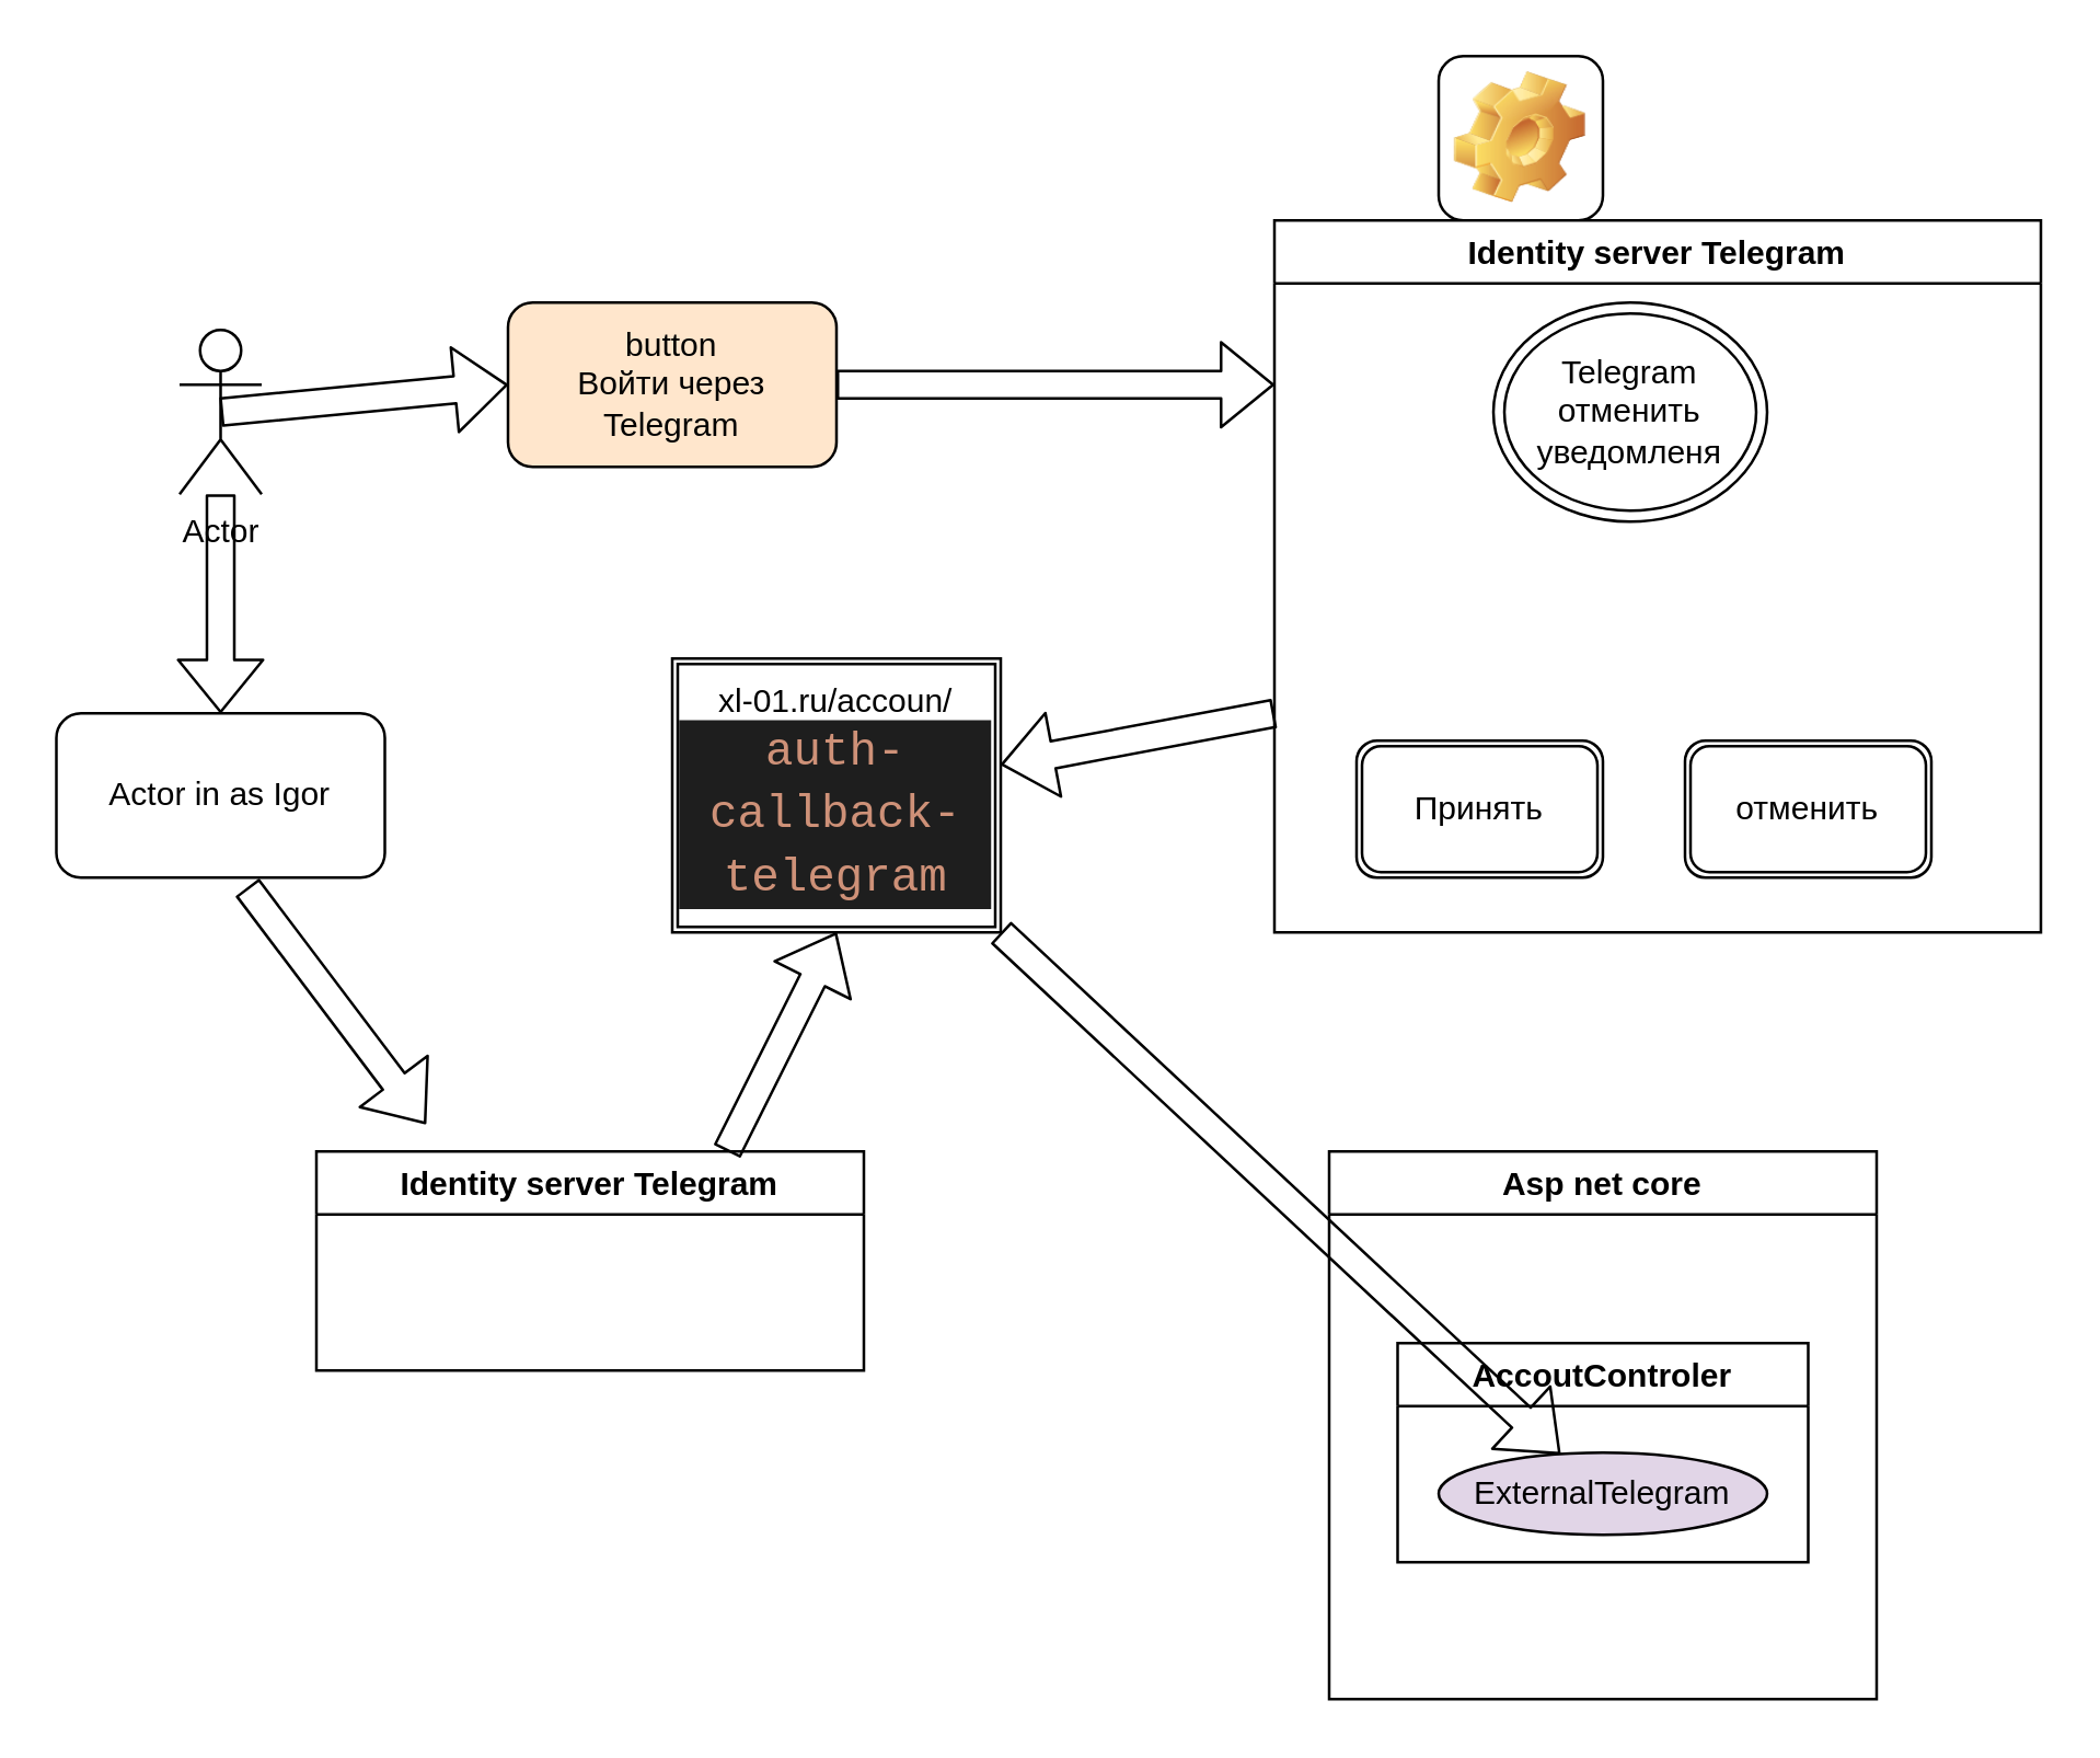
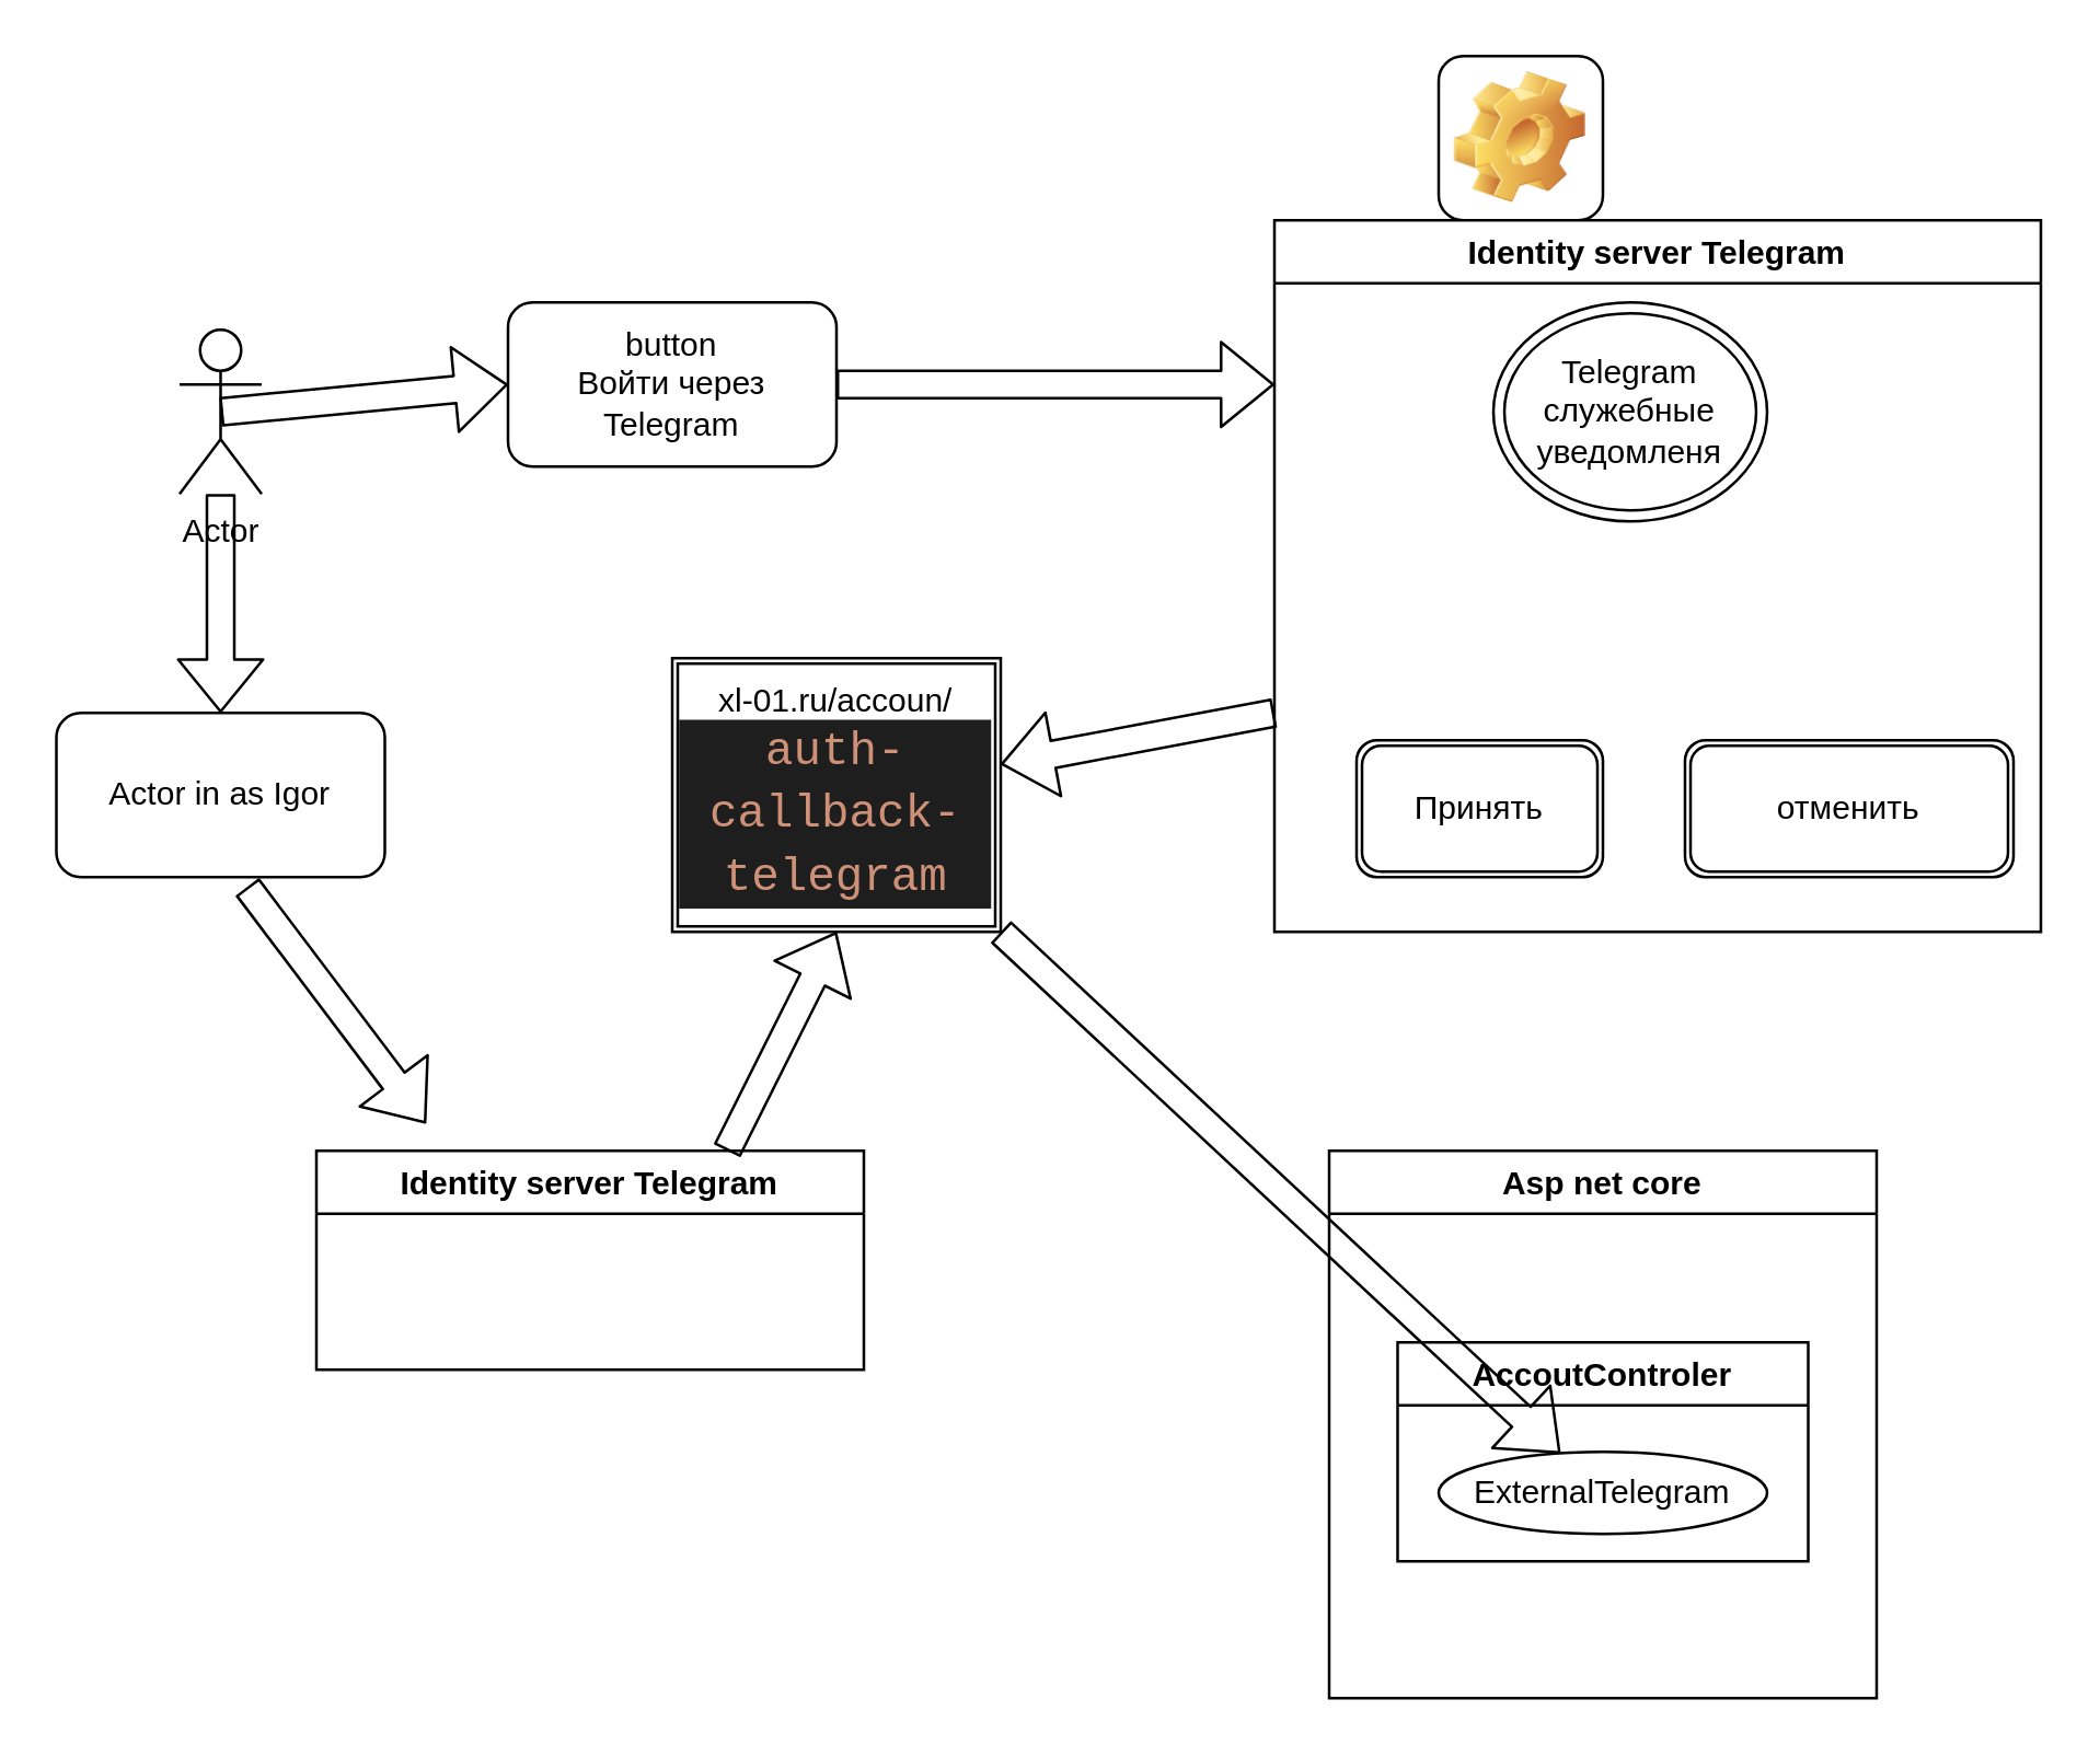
  <mxCell id="0" />
  <mxCell id="1" parent="0" />
  <mxCell id="2" value="Actor" style="shape=umlActor;verticalLabelPosition=bottom;verticalAlign=top;html=1;outlineConnect=0;" vertex="1" parent="1"><mxGeometry x="65" y="120" width="30" height="60" as="geometry" /></mxCell>
- <mxCell id="3" value="button&lt;br&gt;Войти через Telegram" style="rounded=1;whiteSpace=wrap;html=1;fillColor=#ffe6cc;" vertex="1" parent="1"><mxGeometry x="185" y="110" width="120" height="60" as="geometry" /></mxCell>
+ <mxCell id="3" value="button&lt;br&gt;Войти через Telegram" style="rounded=1;whiteSpace=wrap;html=1;" vertex="1" parent="1"><mxGeometry x="185" y="110" width="120" height="60" as="geometry" /></mxCell>
  <mxCell id="4" value="" style="shape=flexArrow;endArrow=classic;html=1;exitX=0.5;exitY=0.5;exitDx=0;exitDy=0;exitPerimeter=0;entryX=0;entryY=0.5;entryDx=0;entryDy=0;" edge="1" parent="1" source="2" target="3"><mxGeometry width="50" height="50" relative="1" as="geometry"><mxPoint x="85" y="190" as="sourcePoint" /><mxPoint x="135" y="140" as="targetPoint" /></mxGeometry></mxCell>
  <mxCell id="5" value="Icon" style="icon;html=1;image=img/clipart/Gear_128x128.png" vertex="1" parent="1"><mxGeometry x="525" width="60" height="60" as="geometry" y="20" /></mxCell>
  <mxCell id="6" value="Identity server Telegram" style="swimlane;" vertex="1" parent="1"><mxGeometry x="465" y="80" width="280" height="260" as="geometry" /></mxCell>
- <mxCell id="7" value="Telegram отменить&lt;br&gt;уведомленя" style="ellipse;shape=doubleEllipse;whiteSpace=wrap;html=1;" vertex="1" parent="6"><mxGeometry x="80" y="30" width="100" height="80" as="geometry" /></mxCell>
+ <mxCell id="7" value="Telegram служебные&lt;br&gt;уведомленя" style="ellipse;shape=doubleEllipse;whiteSpace=wrap;html=1;" vertex="1" parent="6"><mxGeometry x="80" y="30" width="100" height="80" as="geometry" /></mxCell>
  <mxCell id="8" value="Принять" style="shape=ext;double=1;rounded=1;whiteSpace=wrap;html=1;" vertex="1" parent="6"><mxGeometry x="30" y="190" width="90" height="50" as="geometry" /></mxCell>
- <mxCell id="9" value="отменить" style="shape=ext;double=1;rounded=1;whiteSpace=wrap;html=1;" vertex="1" parent="6"><mxGeometry x="150" y="190" width="90" height="50" as="geometry" /></mxCell>
+ <mxCell id="9" value="отменить" style="shape=ext;double=1;rounded=1;whiteSpace=wrap;html=1;" vertex="1" parent="6"><mxGeometry x="150" y="190" width="120" height="50" as="geometry" /></mxCell>
  <mxCell id="10" value="" style="shape=flexArrow;endArrow=classic;html=1;exitX=1;exitY=0.5;exitDx=0;exitDy=0;" edge="1" parent="1" source="3"><mxGeometry width="50" height="50" relative="1" as="geometry"><mxPoint x="395" y="210" as="sourcePoint" /><mxPoint x="465" y="140" as="targetPoint" /></mxGeometry></mxCell>
  <mxCell id="11" value="&lt;span&gt;xl-01.ru/accoun/&lt;/span&gt;&lt;br&gt;&lt;div style=&quot;color: rgb(212 , 212 , 212) ; background-color: rgb(30 , 30 , 30) ; font-family: &amp;#34;fixedsys&amp;#34; , &amp;#34;fira code&amp;#34; , &amp;#34;menlo&amp;#34; , &amp;#34;monaco&amp;#34; , &amp;#34;courier new&amp;#34; , monospace , &amp;#34;consolas&amp;#34; , &amp;#34;courier new&amp;#34; , monospace ; font-size: 17px ; line-height: 23px&quot;&gt;&lt;span style=&quot;color: rgb(206 , 145 , 120)&quot;&gt;auth-callback-telegram&lt;/span&gt;&lt;/div&gt;" style="shape=ext;double=1;rounded=0;whiteSpace=wrap;html=1;" vertex="1" parent="1"><mxGeometry x="245" y="240" width="120" height="100" as="geometry" /></mxCell>
  <mxCell id="12" value="" style="shape=flexArrow;endArrow=classic;html=1;" edge="1" parent="1" target="11"><mxGeometry width="50" height="50" relative="1" as="geometry"><mxPoint x="465" y="260" as="sourcePoint" /><mxPoint x="445" y="320" as="targetPoint" /></mxGeometry></mxCell>
  <mxCell id="13" value="Actor in as Igor" style="rounded=1;whiteSpace=wrap;html=1;" vertex="1" parent="1"><mxGeometry x="20" y="260" width="120" height="60" as="geometry" /></mxCell>
  <mxCell id="14" value="Identity server Telegram" style="swimlane;" vertex="1" parent="1"><mxGeometry x="115" y="420" width="200" height="80" as="geometry" /></mxCell>
  <mxCell id="15" value="" style="shape=flexArrow;endArrow=classic;html=1;entryX=0.5;entryY=0;entryDx=0;entryDy=0;" edge="1" parent="1" source="2" target="13"><mxGeometry width="50" height="50" relative="1" as="geometry"><mxPoint x="395" y="370" as="sourcePoint" /><mxPoint x="445" y="320" as="targetPoint" /></mxGeometry></mxCell>
  <mxCell id="16" value="" style="shape=flexArrow;endArrow=classic;html=1;exitX=0.581;exitY=1.059;exitDx=0;exitDy=0;exitPerimeter=0;" edge="1" parent="1" source="13"><mxGeometry width="50" height="50" relative="1" as="geometry"><mxPoint x="395" y="370" as="sourcePoint" /><mxPoint x="155" y="410" as="targetPoint" /></mxGeometry></mxCell>
  <mxCell id="17" value="" style="shape=flexArrow;endArrow=classic;html=1;exitX=0.75;exitY=0;exitDx=0;exitDy=0;entryX=0.5;entryY=1;entryDx=0;entryDy=0;" edge="1" parent="1" source="14" target="11"><mxGeometry width="50" height="50" relative="1" as="geometry"><mxPoint x="395" y="370" as="sourcePoint" /><mxPoint x="445" y="320" as="targetPoint" /></mxGeometry></mxCell>
  <mxCell id="18" value="Asp net core" style="swimlane;" vertex="1" parent="1"><mxGeometry x="485" y="420" width="200" height="200" as="geometry" /></mxCell>
  <mxCell id="19" value="AccoutControler" style="swimlane;" vertex="1" parent="18"><mxGeometry x="25" y="70" width="150" height="80" as="geometry" /></mxCell>
- <mxCell id="20" value="ExternalTelegram" style="ellipse;whiteSpace=wrap;html=1;fillColor=#e1d5e7;" vertex="1" parent="19"><mxGeometry x="15" y="40" width="120" height="30" as="geometry" /></mxCell>
+ <mxCell id="20" value="ExternalTelegram" style="ellipse;whiteSpace=wrap;html=1;" vertex="1" parent="19"><mxGeometry x="15" y="40" width="120" height="30" as="geometry" /></mxCell>
  <mxCell id="21" value="" style="shape=flexArrow;endArrow=classic;html=1;exitX=1;exitY=1;exitDx=0;exitDy=0;" edge="1" parent="1" source="11" target="20"><mxGeometry width="50" height="50" relative="1" as="geometry"><mxPoint x="395" y="470" as="sourcePoint" /><mxPoint x="445" y="420" as="targetPoint" /></mxGeometry></mxCell>
